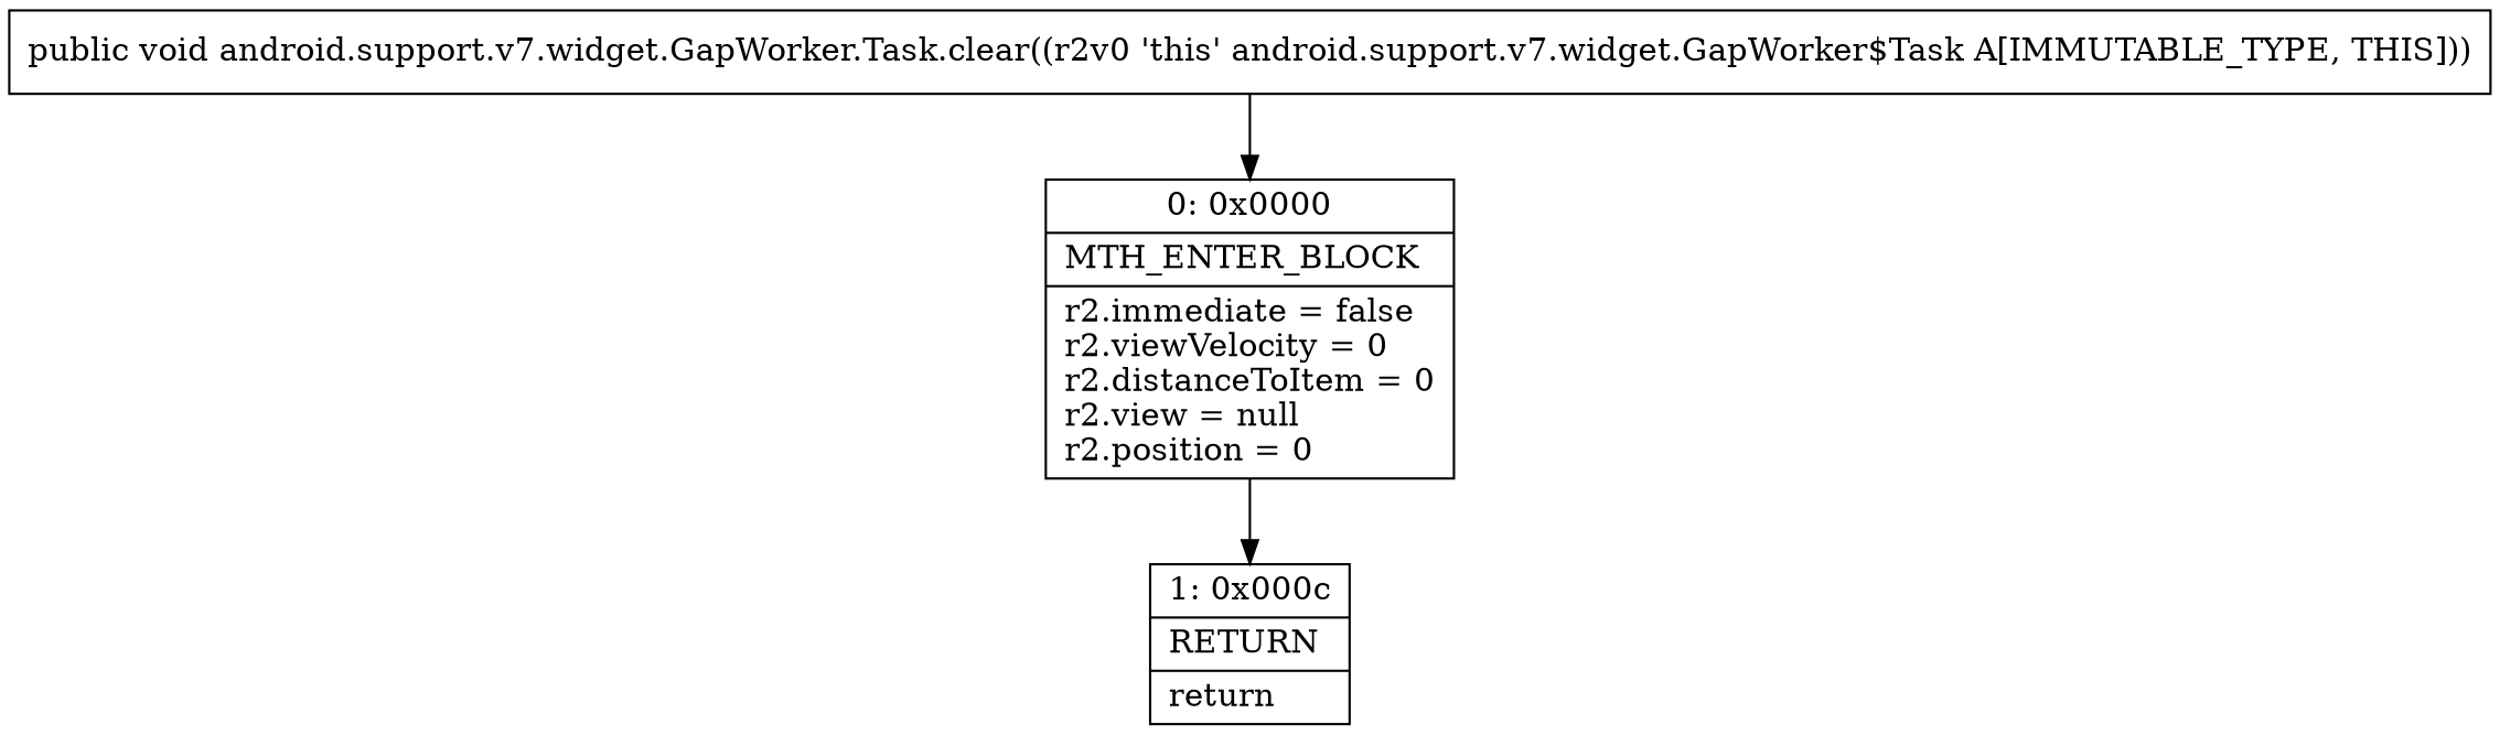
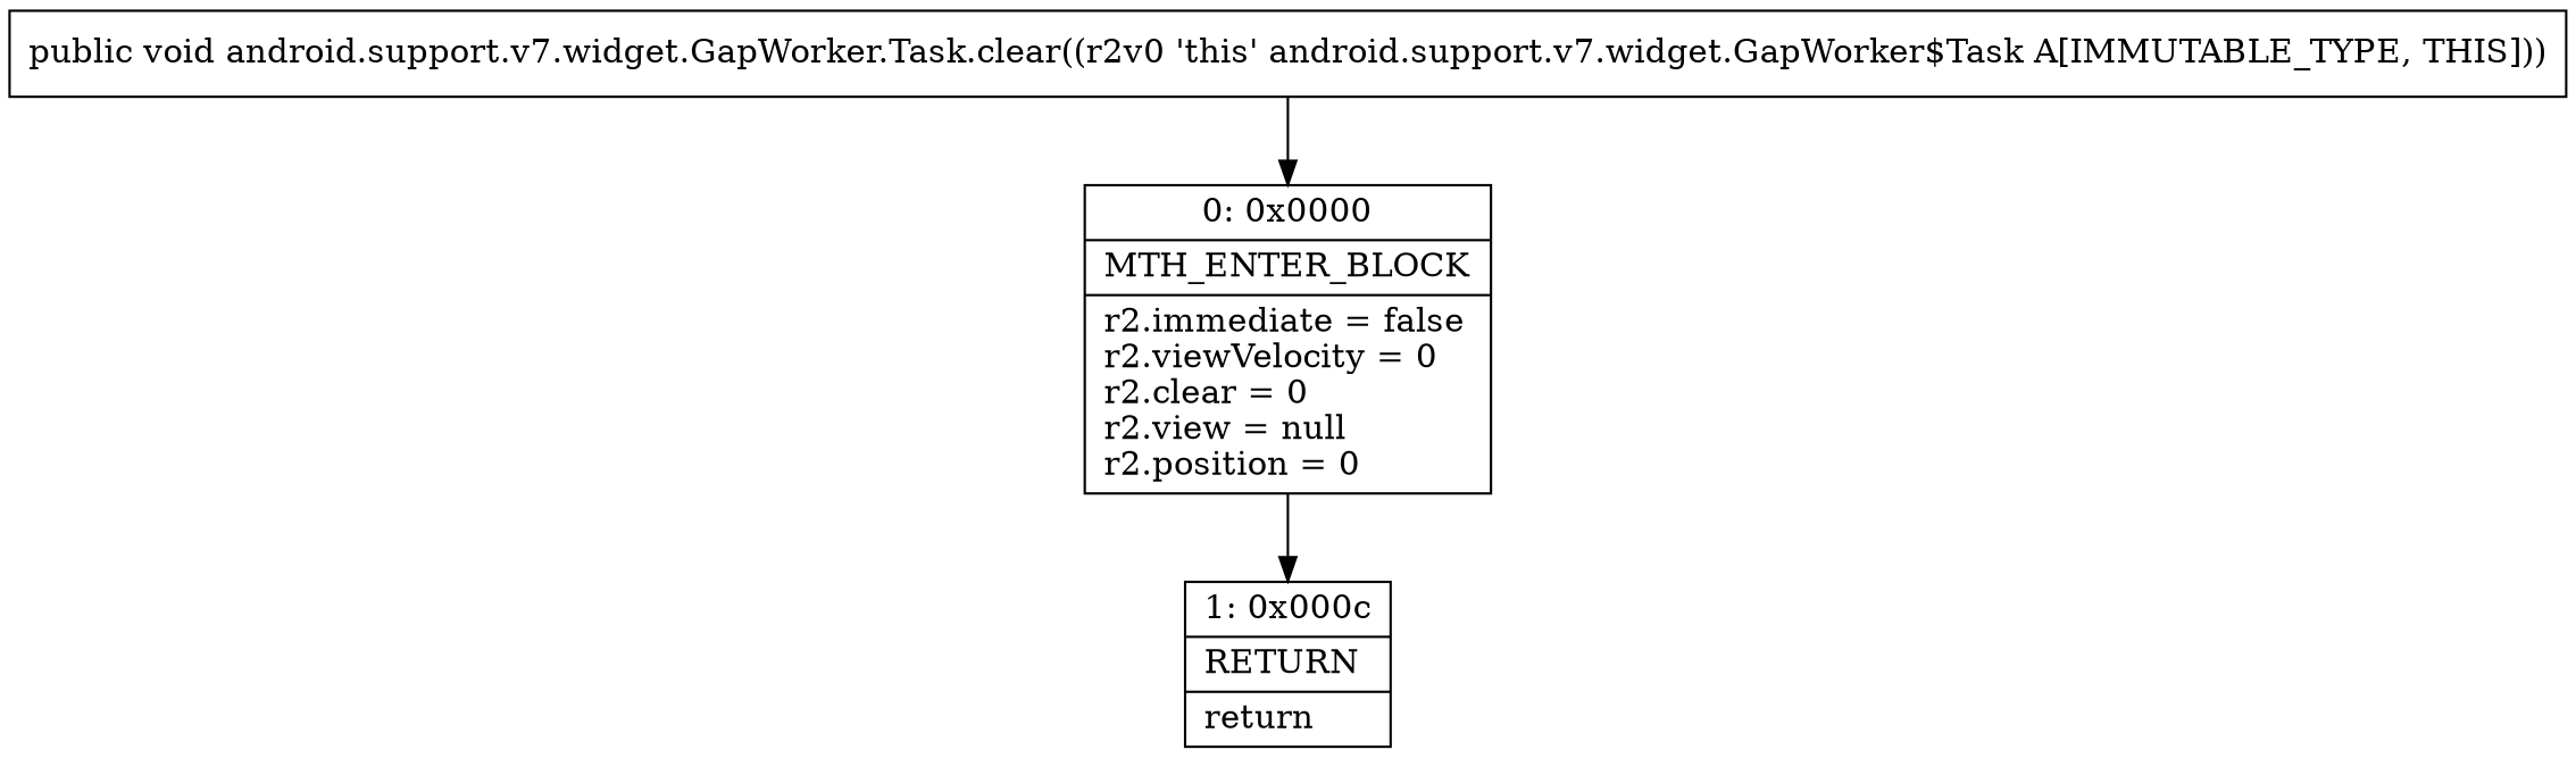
  digraph {
    node [shape=record]
-   n1 [label="{0\:\ 0x0000|MTH_ENTER_BLOCK\l|r2.immediate = false\lr2.viewVelocity = 0\lr2.distanceToItem = 0\lr2.view = null\lr2.position = 0\l}"]
+   n1 [label="{0\:\ 0x0000|MTH_ENTER_BLOCK\l|r2.immediate = false\lr2.viewVelocity = 0\lr2.clear = 0\lr2.view = null\lr2.position = 0\l}"]
    n2 [label="{1\:\ 0x000c|RETURN\l|return\l}"]
    n3 [label="{public void android.support.v7.widget.GapWorker.Task.clear((r2v0 'this' android.support.v7.widget.GapWorker$Task A[IMMUTABLE_TYPE, THIS])) }"]
    n1 -> n2
    n3 -> n1
  }
